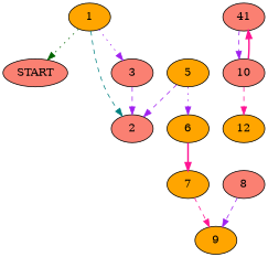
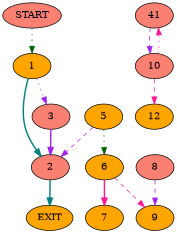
  digraph {
    node [fillcolor=orange style=filled]
    edge [color=purple style=dashed]
    n1 [fillcolor=salmon label=START]
    1
    2 [fillcolor=salmon]
    3 [fillcolor=salmon]
+   n5 [label=EXIT]
    5
    6
    7
    9
    8 [fillcolor=salmon]
    n11 [fillcolor=salmon label=41]
    10 [fillcolor=salmon]
    12
-   1 -> n1 [color=darkgreen style=dotted]
-   1 -> 2 [color=teal]
+   n1 -> 1 [color=darkgreen style=dotted]
+   1 -> 2 [color=teal style=bold]
    1 -> 3 [style=dotted]
-   3 -> 2
+   2 -> n5 [color=teal style=bold]
+   3 -> 2 [style=bold]
    5 -> 2
-   5 -> 6 [style=dotted]
+   5 -> 6 [color=darkgreen style=dotted]
    6 -> 7 [color=deeppink style=bold]
-   7 -> 9 [color=deeppink]
+   6 -> 9 [color=deeppink]
    8 -> 9
    n11 -> 10
-   10 -> n11 [color=deeppink style=bold]
+   10 -> n11 [color=deeppink style=dotted]
    10 -> 12 [color=deeppink]
  }
